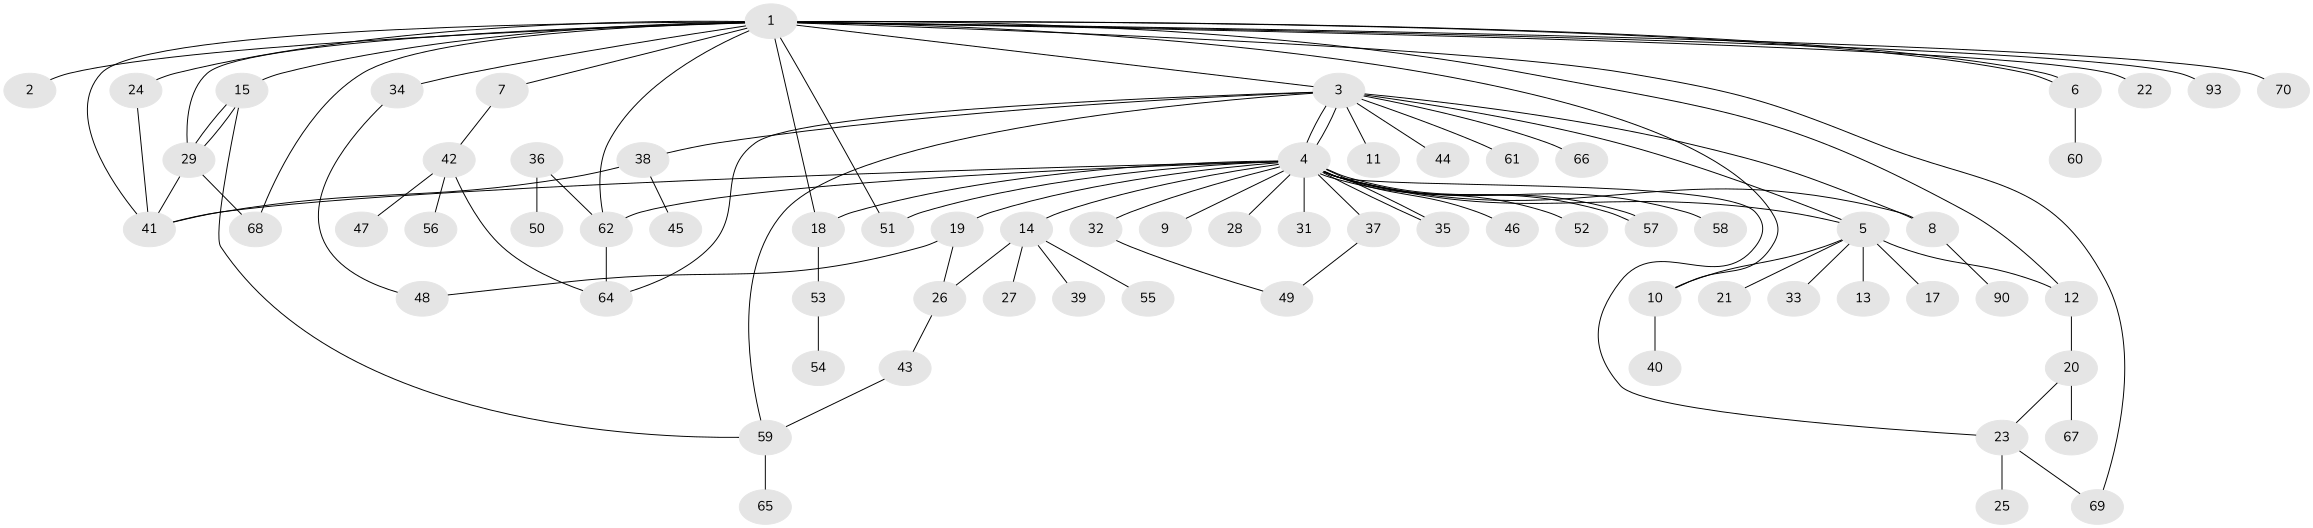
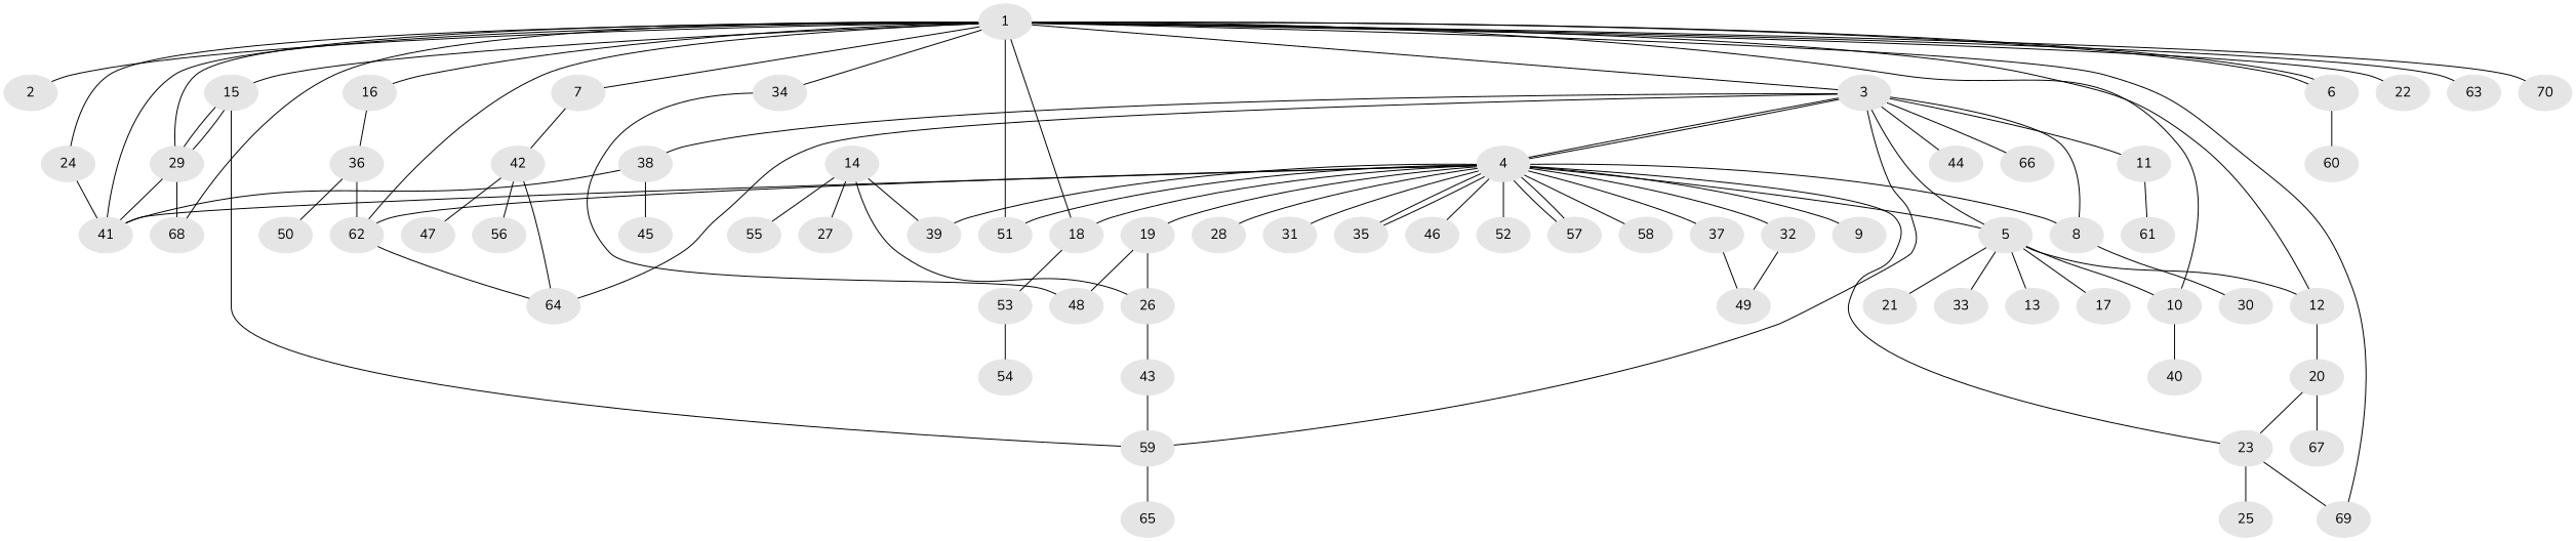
  graph {
    fontname=Nunito
    node [color=gray90 fontname=Nunito style=filled]
    edge [fontname=Nunito]
    1
    2
    3
    6
    7
    10
    12
    15
+   16
    18
    22
    24
    29
    34
    41
    51
-   63 [label=93]
+   63
    68
    69
    70
    62
    4
    5
    8
    11
    38
    44
    59
    61
    64
    66
    60
    42
    40
    20
    36
    53
    48
    50
    9
    14
    19
    23
    28
    31
    32
    35
    37
    46
    52
    57
    58
    13
    17
    21
    33
-   30 [label=90]
+   30
    45
    65
    26
    27
    39
    55
    25
    49
    47
    56
    67
    43
    54
    1 -- 2
    1 -- 3
    1 -- 6
    1 -- 6
    1 -- 7
    1 -- 10
    1 -- 12
    1 -- 15
+   1 -- 16
    1 -- 18
    1 -- 22
    1 -- 24
    1 -- 29
    1 -- 34
    1 -- 41
    1 -- 51
    1 -- 63
    1 -- 68
    1 -- 69
    1 -- 70
    1 -- 62
    3 -- 4
    3 -- 4
    3 -- 5
    3 -- 8
    3 -- 11
    3 -- 38
    3 -- 44
    3 -- 59
-   3 -- 61
+   11 -- 61
    3 -- 64
    3 -- 66
    6 -- 60
    7 -- 42
    10 -- 40
    12 -- 20
    15 -- 29
    15 -- 29
    15 -- 59
+   16 -- 36
    18 -- 53
    24 -- 41
    29 -- 41
    29 -- 68
    34 -- 48
    62 -- 64
    4 -- 18
    4 -- 41
    4 -- 51
    4 -- 62
    4 -- 5
    4 -- 8
    4 -- 9
-   4 -- 14
+   4 -- 39
    4 -- 19
    4 -- 23
    4 -- 28
    4 -- 31
    4 -- 32
    4 -- 35
    4 -- 35
    4 -- 37
    4 -- 46
    4 -- 52
    4 -- 57
    4 -- 57
    4 -- 58
    5 -- 10
    5 -- 12
    5 -- 13
    5 -- 17
    5 -- 21
    5 -- 33
    8 -- 30
    38 -- 41
    38 -- 45
    59 -- 65
    42 -- 64
    42 -- 47
    42 -- 56
    20 -- 23
    20 -- 67
    36 -- 62
    36 -- 50
    53 -- 54
    14 -- 26
    14 -- 27
    14 -- 39
    14 -- 55
    19 -- 48
    19 -- 26
    23 -- 69
    23 -- 25
    32 -- 49
    37 -- 49
    26 -- 43
    43 -- 59
  }
